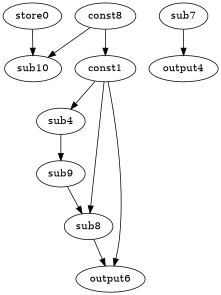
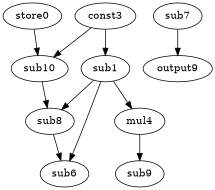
  digraph {
    node [opcode=sub]
    edge [operand=0]
    n1 [label=store0 opcode=const]
    n2 [label=sub10 opcode=store]
-   const1 [opcode=const]
-   mul4 [opcode=mul label=sub4]
-   sub6 [label=output6]
+   const1 [opcode=const label=sub1]
+   mul4 [opcode=mul]
+   sub6
    sub8
    n7 [label=sub9]
-   output9 [opcode=output label=output4]
+   output9 [opcode=output]
    sub7
-   const3 [opcode=const label=const8]
+   const3 [opcode=const]
    n1 -> n2
    const1 -> mul4
    const1 -> sub6 [operand=1]
    const1 -> sub8
    mul4 -> n7 [operand=1]
    sub8 -> sub6
-   n7 -> sub8 [operand=1]
+   n2 -> sub8 [operand=1]
    sub7 -> output9
    const3 -> n2 [operand=1]
    const3 -> const1 [operand=1]
  }
